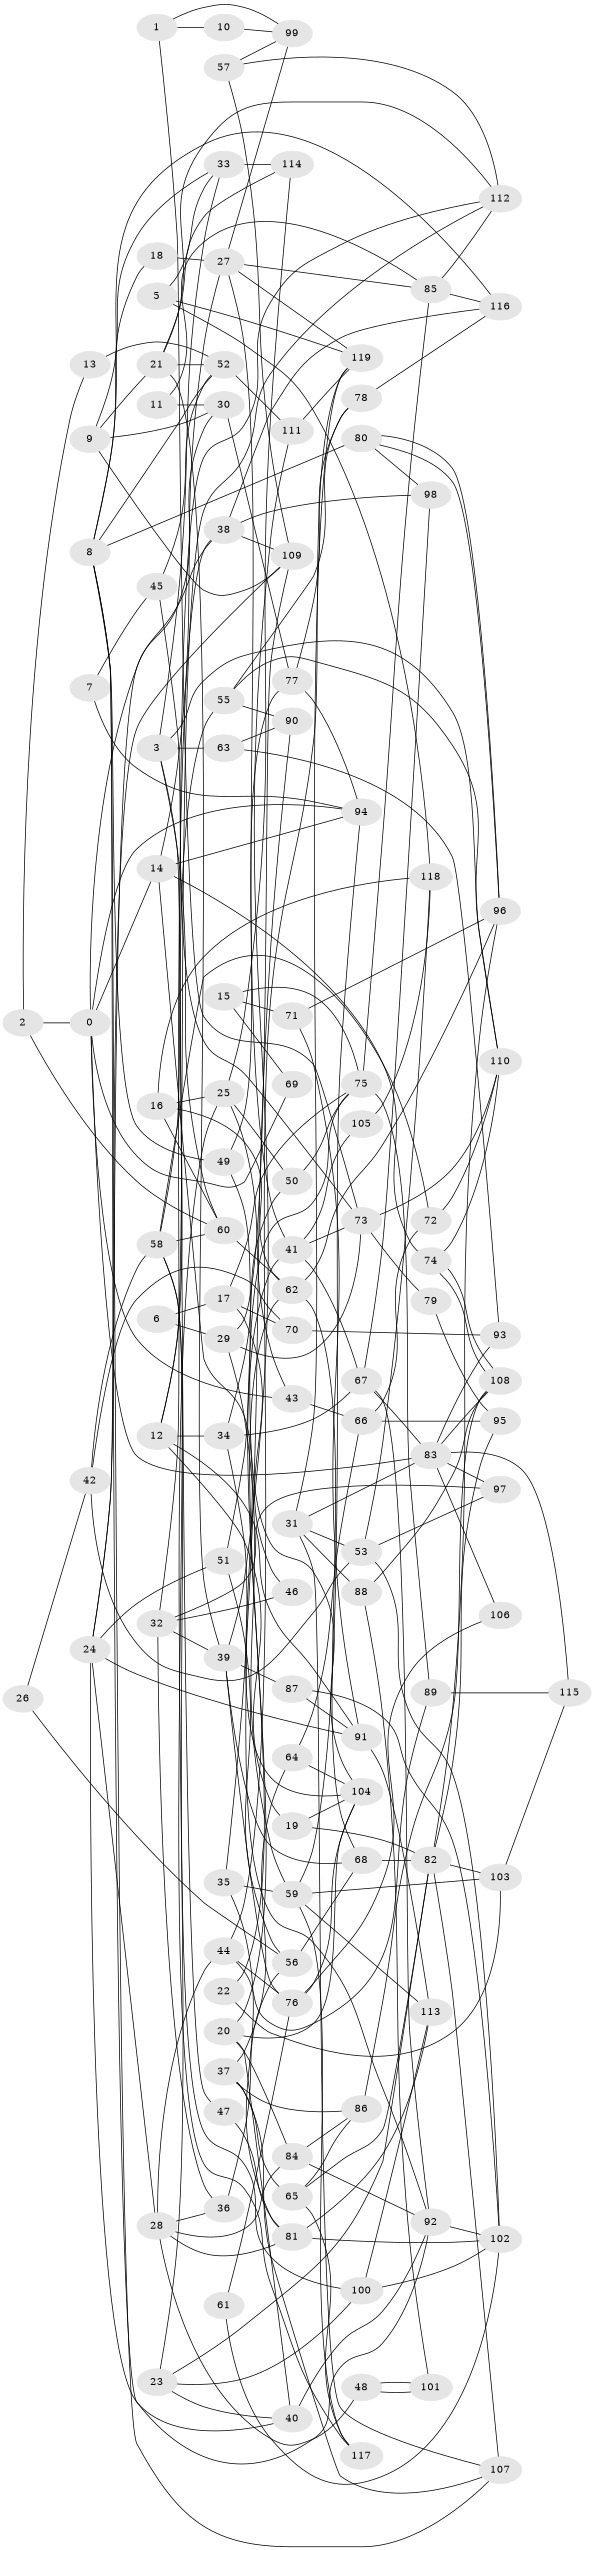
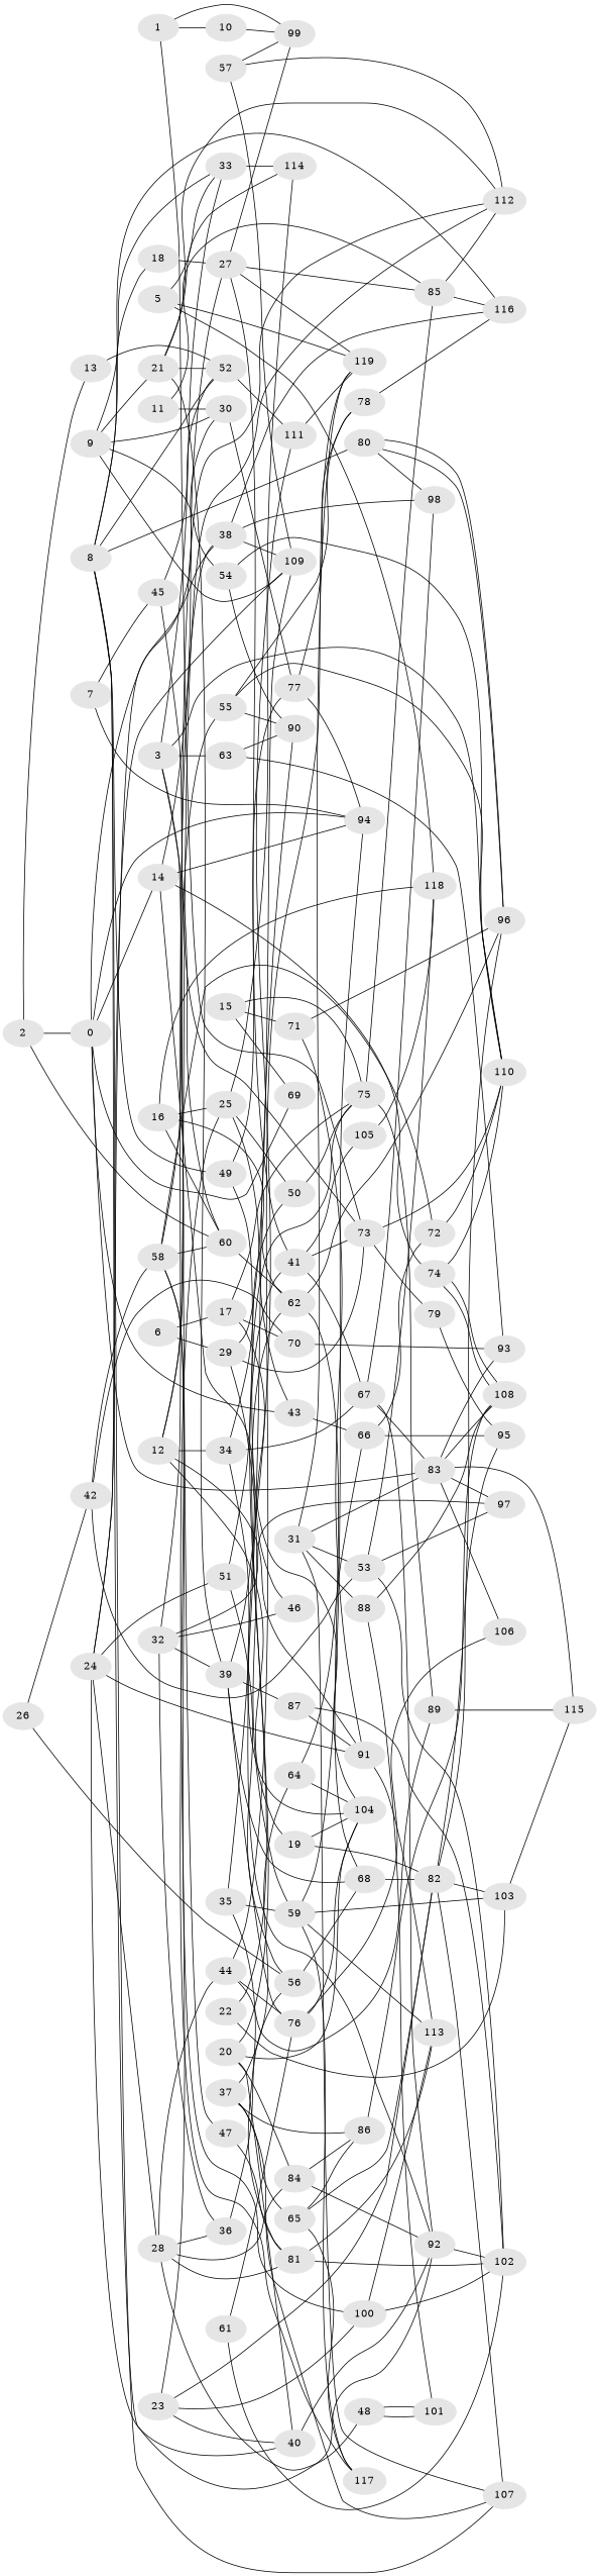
  graph {
    rankdir=LR
    node [color=gray90 style=filled]
    1
    10
    73
    99
    110
    79
    n7 [label=0]
    2
    13
    60
    14
    38
    43
    69
    83
    94
    52
    62
    3
    33
    47
    63
    114
    81
    90
    93
    27
    74
    104
    116
    109
    98
    66
    97
    108
    106
    115
    5
    118
    119
    6
    17
    29
    75
    46
    70
    28
    84
    36
    44
    48
    59
    7
    45
    8
    18
    49
    80
    92
    107
    77
    111
    96
    102
    9
    21
    30
+   54
    112
    39
    11
    85
    12
    19
    34
    55
    91
    82
    50
    67
    78
    113
    41
    15
    71
    89
    16
    25
    68
    103
    95
    20
    40
    105
    86
    76
    87
    22
    23
    100
    24
    51
    56
    26
    42
    53
    58
    101
    117
    31
    88
    32
    35
    37
    64
    65
    72
    57
    61
    1 -- 10
    1 -- 73
    1 -- 99
    10 -- 99
    73 -- 110
    73 -- 79
    79 -- 95
    n7 -- 14
    n7 -- 38
    n7 -- 43
    n7 -- 69
    n7 -- 83
    n7 -- 94
    2 -- n7
    2 -- 13
    2 -- 60
    13 -- 52
    60 -- 62
    14 -- 94
    14 -- 27
    14 -- 74
    14 -- 104
    38 -- 116
    38 -- 109
    38 -- 98
    43 -- 66
    83 -- 93
    83 -- 97
    83 -- 108
    83 -- 106
    83 -- 115
    52 -- 111
    62 -- 96
    62 -- 68
    3 -- 110
    3 -- 60
    3 -- 33
    3 -- 47
    3 -- 63
    33 -- 114
    47 -- 81
    63 -- 90
    63 -- 93
    81 -- 102
    81 -- 113
    27 -- 99
    27 -- 119
    27 -- 85
    27 -- 41
    74 -- 110
    74 -- 108
    74 -- 108
    66 -- 95
    66 -- 72
    5 -- 33
    5 -- 118
    5 -- 119
    6 -- 17
    6 -- 29
    17 -- 75
    17 -- 46
    17 -- 70
    29 -- 73
    29 -- 109
    29 -- 59
    75 -- 85
    75 -- 89
    70 -- 93
    28 -- 81
    28 -- 84
    28 -- 36
    28 -- 44
    28 -- 48
    84 -- 92
    84 -- 86
    36 -- 56
    44 -- 119
    44 -- 89
    44 -- 76
    48 -- 101
    48 -- 101
    59 -- 94
    59 -- 113
    59 -- 103
    59 -- 117
    7 -- 94
    7 -- 45
    45 -- 73
    45 -- 52
    8 -- 52
    8 -- 116
    8 -- 18
    8 -- 49
    8 -- 80
    8 -- 92
    8 -- 107
    18 -- 27
    49 -- 104
    49 -- 77
    80 -- 98
    80 -- 96
    80 -- 96
    92 -- 102
    77 -- 94
    77 -- 78
    111 -- 119
    9 -- 33
    9 -- 109
    9 -- 21
    9 -- 30
+   9 -- 54
    21 -- 52
    21 -- 114
    21 -- 112
    21 -- 39
    30 -- 77
+   54 -- 110
+   54 -- 90
    39 -- 111
    39 -- 68
    39 -- 76
    39 -- 87
    11 -- 30
    11 -- 85
    85 -- 116
    85 -- 112
    12 -- 112
    12 -- 19
    12 -- 34
    12 -- 55
    12 -- 91
    19 -- 104
    19 -- 82
    34 -- 92
    34 -- 50
    34 -- 67
    55 -- 110
    55 -- 90
    55 -- 78
    91 -- 113
    82 -- 107
    82 -- 96
    82 -- 103
    82 -- 95
    50 -- 75
    67 -- 83
    67 -- 98
    67 -- 92
    78 -- 116
    41 -- 73
    41 -- 67
    41 -- 105
    15 -- 69
    15 -- 75
    15 -- 71
    71 -- 96
    71 -- 91
    89 -- 115
    16 -- 60
    16 -- 62
    16 -- 118
    16 -- 25
    25 -- 43
    25 -- 114
    25 -- 50
    68 -- 82
    103 -- 115
    20 -- 104
    20 -- 84
    20 -- 41
    20 -- 40
    40 -- 92
    105 -- 118
    86 -- 108
    76 -- 104
    76 -- 106
    87 -- 102
    87 -- 91
    22 -- 62
    22 -- 103
    23 -- 82
    23 -- 25
    23 -- 40
    23 -- 100
    100 -- 102
    100 -- 113
    24 -- 109
    24 -- 28
    24 -- 30
    24 -- 91
    24 -- 40
    24 -- 51
    51 -- 75
    51 -- 56
    56 -- 68
    26 -- 56
    26 -- 42
    42 -- 70
    42 -- 53
    42 -- 58
    53 -- 97
    53 -- 118
    53 -- 102
    58 -- 60
    58 -- 112
    58 -- 100
    58 -- 117
    58 -- 72
    31 -- 83
    31 -- 119
    31 -- 107
    31 -- 53
    31 -- 88
    88 -- 108
    88 -- 101
    32 -- 38
    32 -- 97
    32 -- 46
    32 -- 36
    32 -- 39
    35 -- 81
    35 -- 90
    35 -- 59
    37 -- 107
    37 -- 86
    37 -- 64
    37 -- 65
    64 -- 104
    64 -- 66
    65 -- 82
    65 -- 86
    65 -- 117
    72 -- 110
    57 -- 99
    57 -- 109
    57 -- 112
    61 -- 102
    61 -- 76
  }
